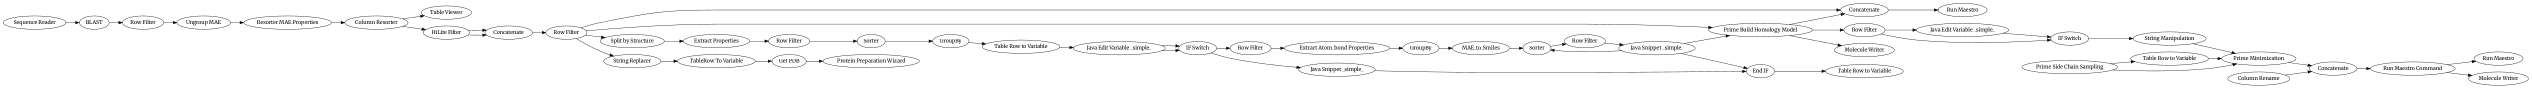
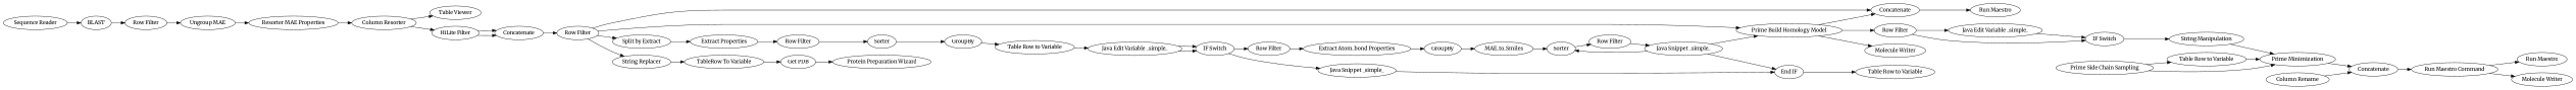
  digraph {
    fontname=Merriweather
    rankdir=LR
    node [fontname=Merriweather]
    edge [fontname=Merriweather]
    n1 [label="Prime Build Homology Model"]
    n2 [label=Concatenate]
    n3 [label="Row Filter"]
    n4 [label="Molecule Writer"]
    n5 [label="Run Maestro"]
    n6 [label="Java Edit Variable _simple_"]
    n7 [label="IF Switch"]
    n8 [label=BLAST]
    n9 [label="Row Filter"]
    n10 [label="Ungroup MAE"]
    n11 [label="Table Viewer"]
    n12 [label="HiLite Filter"]
    n13 [label=Concatenate]
    n14 [label="Row Filter"]
    n15 [label="Resorter MAE Properties"]
    n16 [label="Column Resorter"]
    n17 [label=Sorter]
    n18 [label="Row Filter"]
    n19 [label="Java Snippet _simple_"]
    n20 [label="Table Row to Variable"]
    n21 [label="IF Switch"]
    n22 [label="Java Snippet _simple_"]
    n23 [label="Row Filter"]
    n24 [label="End IF"]
    n25 [label="Extract Atom_bond Properties"]
-   n26 [label="Split by Structure"]
+   n26 [label="Split by Extract"]
    n27 [label="Extract Properties"]
    n28 [label="Row Filter"]
    n29 [label=Sorter]
    n30 [label=GroupBy]
    n31 [label="Table Row to Variable"]
    n32 [label="Java Edit Variable _simple_"]
    n33 [label=GroupBy]
    n34 [label=MAE_to_Smiles]
    n35 [label="Run Maestro"]
    n36 [label="Prime Minimization"]
    n37 [label=Concatenate]
    n38 [label="Run Maestro Command"]
    n39 [label="Prime Side Chain Sampling"]
    n40 [label="Table Row to Variable"]
    n41 [label="Molecule Writer"]
    n42 [label="Column Rename"]
    n43 [label="String Manipulation"]
    n44 [label="Get PDB"]
    n45 [label="Protein Preparation Wizard"]
    n46 [label="TableRow To Variable"]
    n47 [label="String Replacer"]
    n48 [label="Sequence Reader"]
    n1 -> n2
    n1 -> n3
    n1 -> n4
    n2 -> n5
    n3 -> n6
    n3 -> n7
    n6 -> n7
    n7 -> n43
    n8 -> n9
    n9 -> n10
    n10 -> n15
    n12 -> n13
    n12 -> n13
    n13 -> n14
    n14 -> n1
    n14 -> n2
    n14 -> n26
    n14 -> n47
    n15 -> n16
    n16 -> n11
    n16 -> n12
    n17 -> n18
    n18 -> n19
    n19 -> n1
    n19 -> n17
    n19 -> n24
    n21 -> n22
    n21 -> n23
    n22 -> n24
    n23 -> n25
    n24 -> n20
    n25 -> n33
    n26 -> n27
    n27 -> n28
    n28 -> n29
    n29 -> n30
    n30 -> n31
    n31 -> n32
    n32 -> n21
    n32 -> n21
    n33 -> n34
    n34 -> n17
    n36 -> n37
    n37 -> n38
    n38 -> n35
    n38 -> n41
    n39 -> n36
    n39 -> n40
    n40 -> n36
    n42 -> n37
    n43 -> n36
    n44 -> n45
    n46 -> n44
    n47 -> n46
    n48 -> n8
  }
